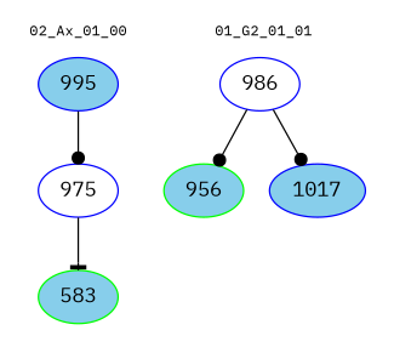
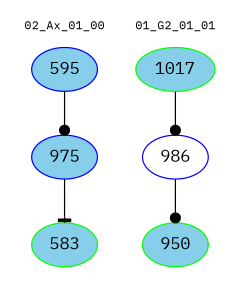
  digraph {
    fontname="IBM Plex Mono"
    node [color=blue fillcolor=skyblue fontname="IBM Plex Mono" style=filled]
    edge [arrowhead=dot color=black fontname="IBM Plex Mono"]
-   n1 [fillcolor=white label=975]
-   n2 [label=995]
+   n1 [label=975]
+   n2 [label=595]
    n3 [color=green label=583]
    n4 [fillcolor=white label=986]
-   n5 [color=green label=956]
-   n6 [label=1017]
+   n5 [color=green label=950]
+   n6 [color=green label=1017]
    subgraph cluster_1 {
      color=white
      fontsize=10
      label="02_Ax_01_00"
      n1
      n2
      n3
    }
    subgraph cluster_2 {
      color=white
      fontsize=10
      label="01_G2_01_01"
      n4
      n5
      n6
    }
    n1 -> n3 [arrowhead=tee]
    n2 -> n1
    n4 -> n5
-   n4 -> n6
+   n6 -> n4
  }
